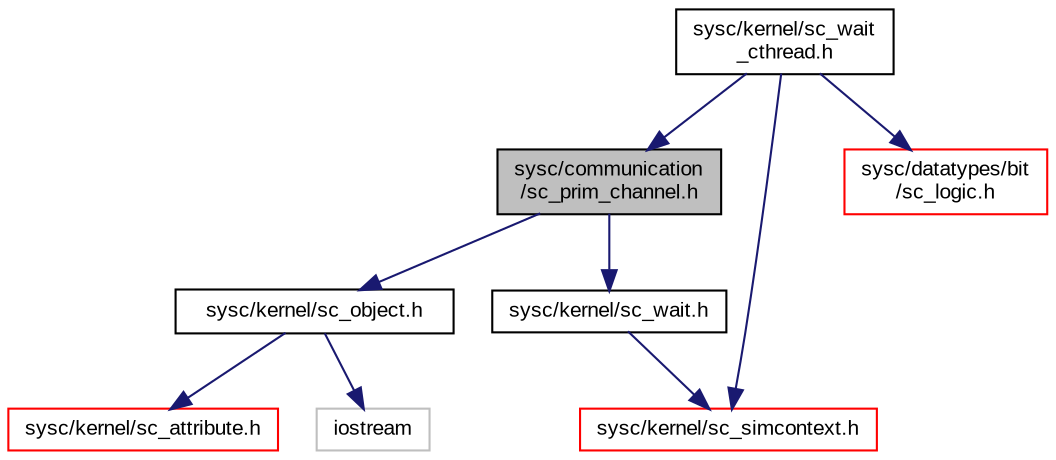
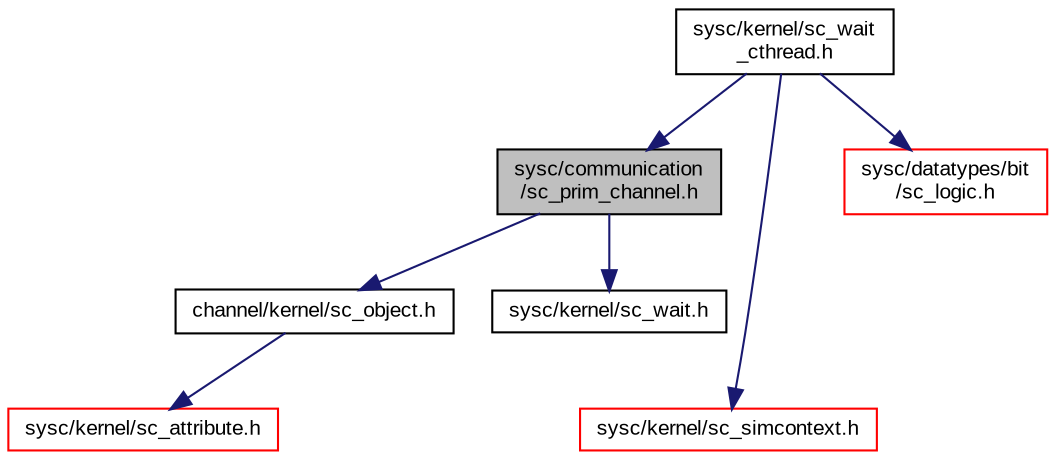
  digraph {
    fontname="Liberation Sans"
    node [color=black fillcolor=white fontname="Liberation Sans" fontsize=10 shape=record style=filled]
    edge [color=midnightblue fontname="Liberation Sans" fontsize=10 labelfontname=FreeSans labelfontsize=10 style=solid]
    n1 [fillcolor=grey75 fontcolor=black height=0.2 label="sysc/communication\l/sc_prim_channel.h" width=0.4]
-   n2 [height=0.2 label="sysc/kernel/sc_object.h" width=0.4]
+   n2 [height=0.2 label="channel/kernel/sc_object.h" width=0.4]
    n3 [height=0.2 label="sysc/kernel/sc_wait.h" width=0.4]
    n4 [color=red height=0.2 label="sysc/kernel/sc_attribute.h" width=0.4]
-   n5 [color=grey75 height=0.2 label=iostream width=0.4]
    n6 [color=red height=0.2 label="sysc/kernel/sc_simcontext.h" width=0.4]
    n7 [height=0.2 label="sysc/kernel/sc_wait\l_cthread.h" width=0.4]
    n8 [color=red height=0.2 label="sysc/datatypes/bit\l/sc_logic.h" width=0.4]
    n1 -> n2
    n1 -> n3
    n2 -> n4
-   n2 -> n5
-   n3 -> n6
    n7 -> n1
    n7 -> n6
    n7 -> n8
  }
